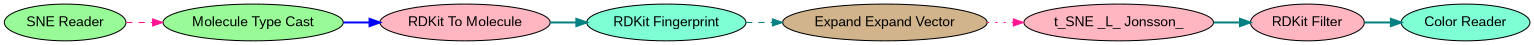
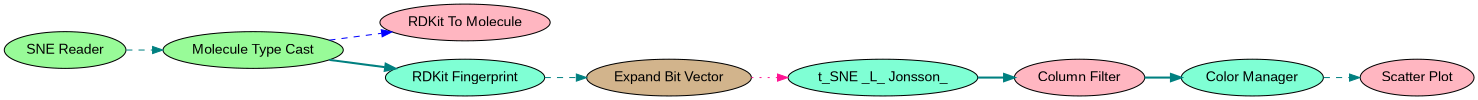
  digraph {
    fontname="Liberation Sans"
    rankdir=LR
    node [fillcolor=lightpink fontname="Liberation Sans" style=filled]
    edge [color=teal fontname="Liberation Sans" style=bold]
    n1 [label="RDKit To Molecule"]
    n2 [fillcolor=aquamarine label="RDKit Fingerprint"]
-   n3 [fillcolor=tan label="Expand Expand Vector"]
-   n4 [label="t_SNE _L_ Jonsson_"]
-   n5 [label="RDKit Filter"]
+   n3 [fillcolor=tan label="Expand Bit Vector"]
+   n4 [fillcolor=aquamarine label="t_SNE _L_ Jonsson_"]
+   n5 [label="Column Filter"]
    n6 [fillcolor=palegreen label="SNE Reader"]
    n7 [fillcolor=palegreen label="Molecule Type Cast"]
-   n8 [fillcolor=aquamarine label="Color Reader"]
-   n1 -> n2
+   n8 [fillcolor=aquamarine label="Color Manager"]
+   n9 [label="Scatter Plot"]
+   n7 -> n2
    n2 -> n3 [style=dashed]
    n3 -> n4 [color=deeppink style=dotted]
    n4 -> n5
    n5 -> n8
-   n6 -> n7 [color=deeppink style=dashed]
-   n7 -> n1 [color=blue]
+   n6 -> n7 [style=dashed]
+   n7 -> n1 [color=blue style=dashed]
+   n8 -> n9 [style=dashed]
  }
